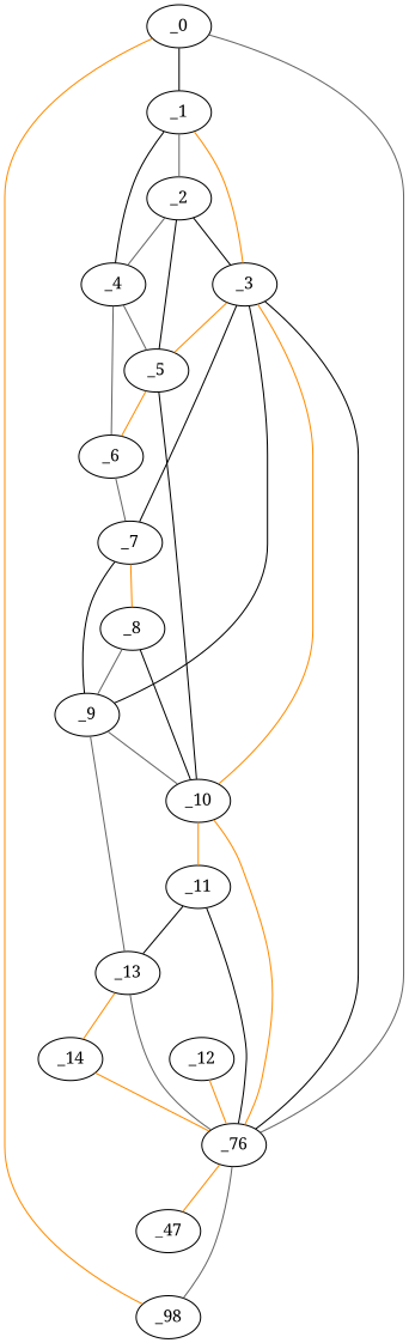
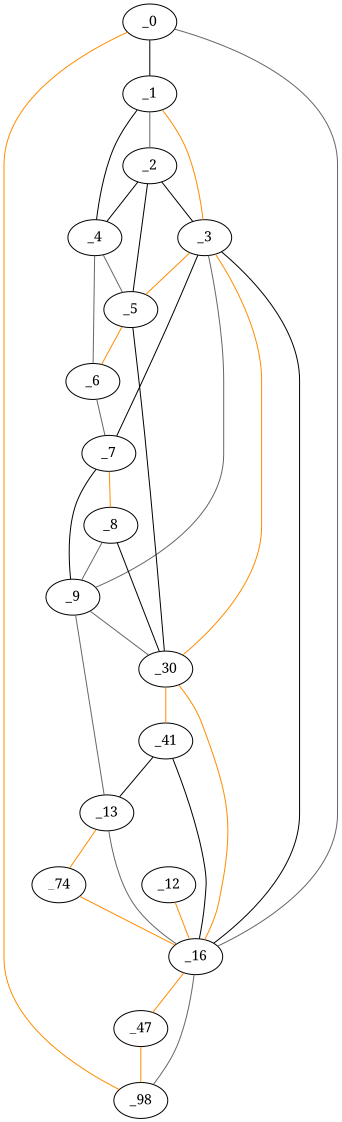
  graph {
    fontname="Noto Serif"
    node [fontname="Noto Serif" x=127 y=64]
    edge [color=black fontname="Noto Serif" valence=2]
    _0 [x=2]
    _1 [x=3 y=58]
-   _16 [x=123 label=_76]
+   _16 [x=123]
    n4 [label=_98 y=65]
    _3 [x=7 y=61]
    _2 [x=7 y=57]
    _4 [x=15 y=46]
    _5 [x=15 y=51]
    _7 [x=23 y=48]
    _9 [x=33 y=44]
-   _10 [x=44 y=42]
+   _10 [x=44 y=42 label=_30]
    n12 [label=_47 y=59]
    _6 [x=18 y=45]
    _8 [x=24 y=43]
    _13 [x=106 y=44]
-   _11 [x=99 y=42]
+   _11 [x=99 y=42 label=_41]
    _12 [x=102 y=43]
-   _14 [x=112 y=46]
+   _14 [x=112 y=46 label=_74]
    _0 -- _1 [valence=1]
    _0 -- _16 [color=gray40]
    _0 -- n4 [color=darkorange valence=1]
    _1 -- _3 [color=darkorange]
    _1 -- _2 [color=gray40 valence=1]
    _1 -- _4 [valence=1]
    _16 -- n4 [color=gray40]
    _16 -- n12 [color=darkorange]
    _3 -- _16
    _3 -- _5 [color=darkorange valence=1]
    _3 -- _7
-   _3 -- _9
+   _3 -- _9 [color=gray40]
    _3 -- _10 [color=darkorange valence=1]
    _2 -- _3
-   _2 -- _4 [color=gray40 valence=1]
+   _2 -- _4 [valence=1]
    _2 -- _5
    _4 -- _5 [color=gray40]
    _4 -- _6 [color=gray40 valence=1]
    _5 -- _10
    _5 -- _6 [color=darkorange]
    _7 -- _9
    _7 -- _8 [color=darkorange]
    _9 -- _10 [color=gray40]
    _9 -- _13 [color=gray40]
    _10 -- _16 [color=darkorange]
    _10 -- _11 [color=darkorange valence=1]
+   n12 -- n4 [color=darkorange valence=1]
    _6 -- _7 [color=gray40 valence=1]
    _8 -- _9 [color=gray40]
    _8 -- _10 [valence=1]
    _13 -- _16 [color=gray40]
    _13 -- _14 [color=darkorange valence=1]
    _11 -- _16
    _11 -- _13 [valence=1]
    _12 -- _16 [color=darkorange]
    _14 -- _16 [color=darkorange]
  }
